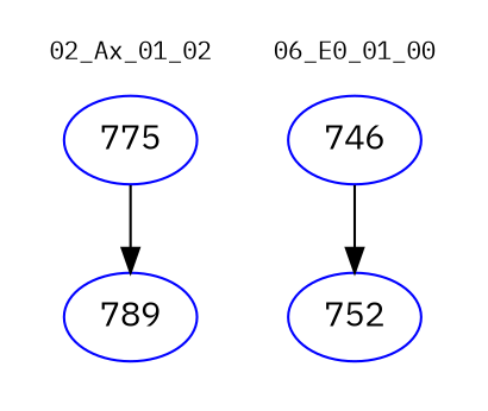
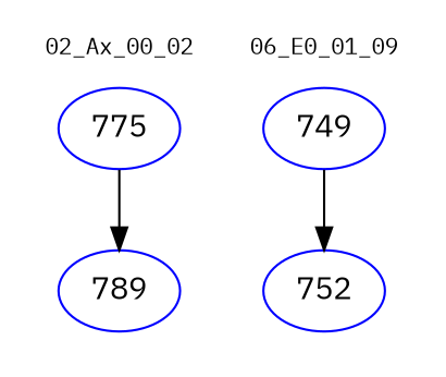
  digraph {
    fontname="IBM Plex Mono"
    node [color=blue fontname="IBM Plex Mono"]
    edge [color=black fontname="IBM Plex Mono"]
    n1 [label=775]
    n2 [label=789]
-   n3 [label=746]
+   n3 [label=749]
    n4 [label=752]
    subgraph cluster_1 {
      color=white
      fontsize=10
-     label="02_Ax_01_02"
+     label="02_Ax_00_02"
      n1
      n2
    }
    subgraph cluster_2 {
      color=white
      fontsize=10
-     label="06_E0_01_00"
+     label="06_E0_01_09"
      n3
      n4
    }
    n1 -> n2
    n3 -> n4
  }
